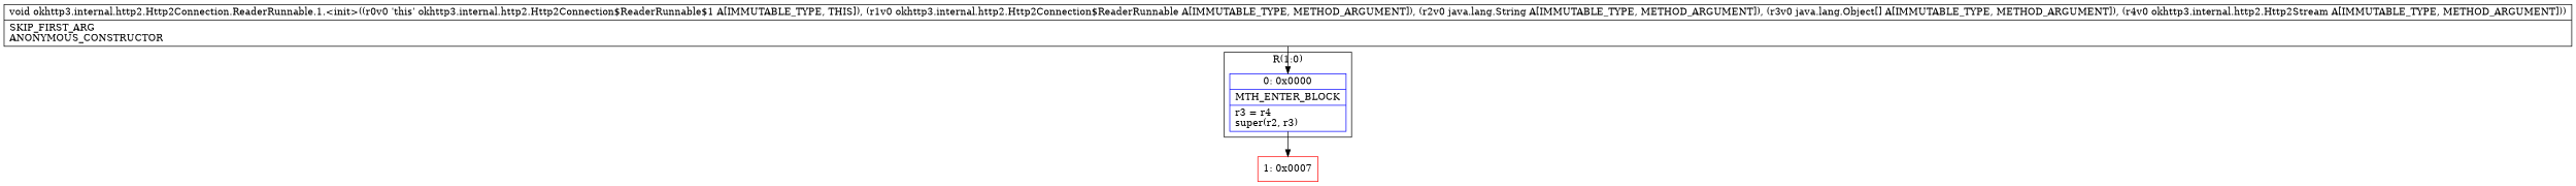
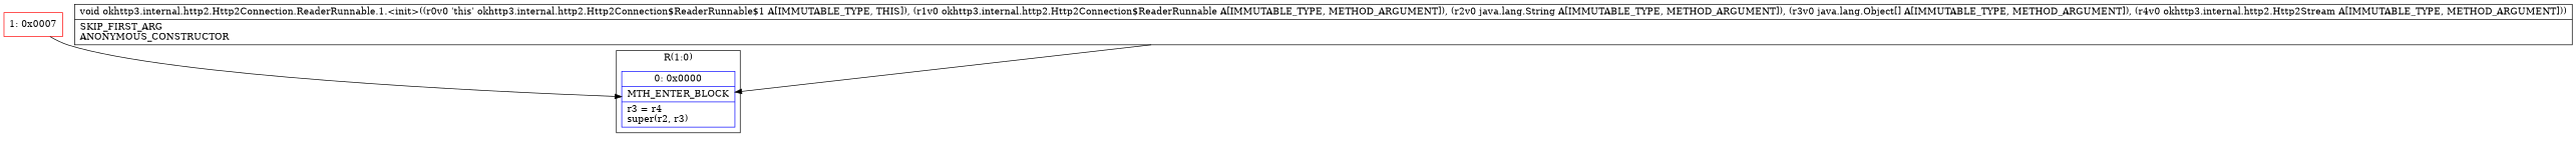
  digraph {
    node [shape=record]
    n1 [color=blue label="{0\:\ 0x0000|MTH_ENTER_BLOCK\l|r3 = r4\lsuper(r2, r3)\l}"]
    n2 [color=red label="{1\:\ 0x0007}"]
    n3 [label="{void okhttp3.internal.http2.Http2Connection.ReaderRunnable.1.\<init\>((r0v0 'this' okhttp3.internal.http2.Http2Connection$ReaderRunnable$1 A[IMMUTABLE_TYPE, THIS]), (r1v0 okhttp3.internal.http2.Http2Connection$ReaderRunnable A[IMMUTABLE_TYPE, METHOD_ARGUMENT]), (r2v0 java.lang.String A[IMMUTABLE_TYPE, METHOD_ARGUMENT]), (r3v0 java.lang.Object[] A[IMMUTABLE_TYPE, METHOD_ARGUMENT]), (r4v0 okhttp3.internal.http2.Http2Stream A[IMMUTABLE_TYPE, METHOD_ARGUMENT]))  | SKIP_FIRST_ARG\lANONYMOUS_CONSTRUCTOR\l}"]
    subgraph cluster_1 {
      label="R(1:0)"
      n1
    }
-   n1 -> n2
+   n2 -> n1
    n3 -> n1
  }
